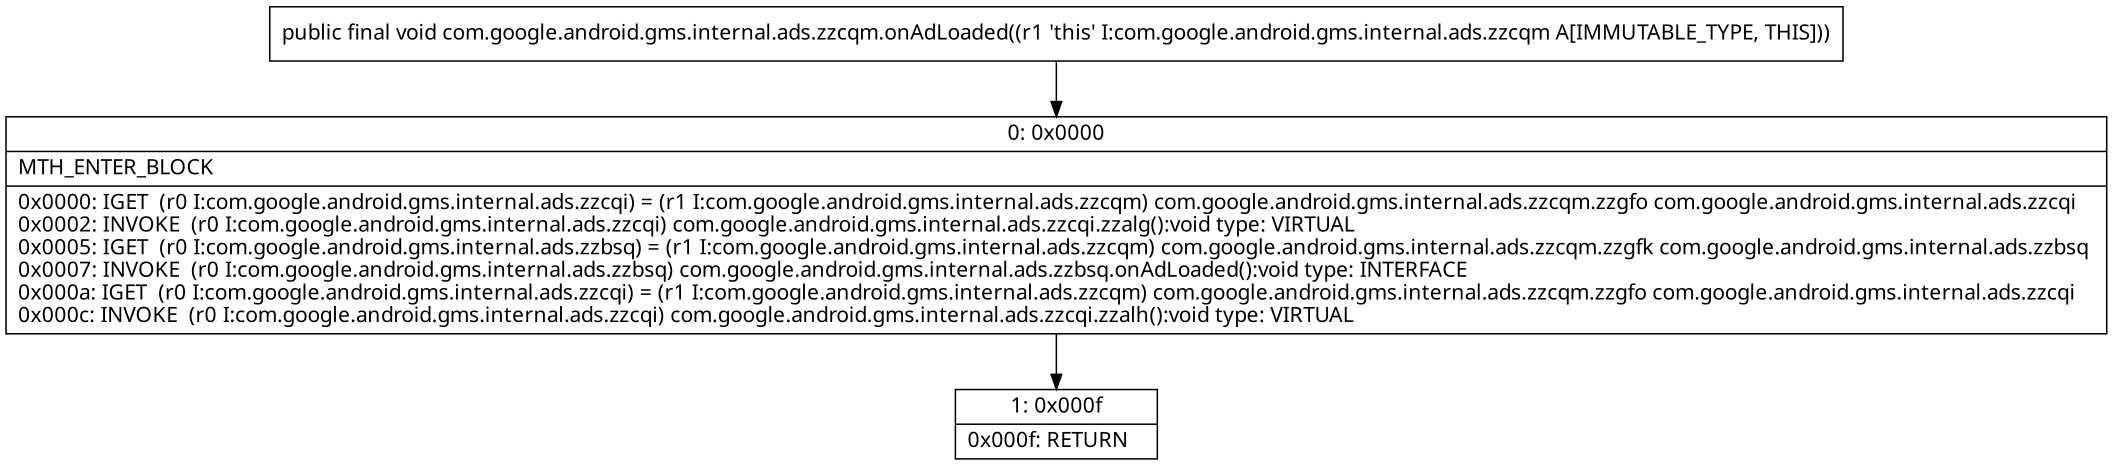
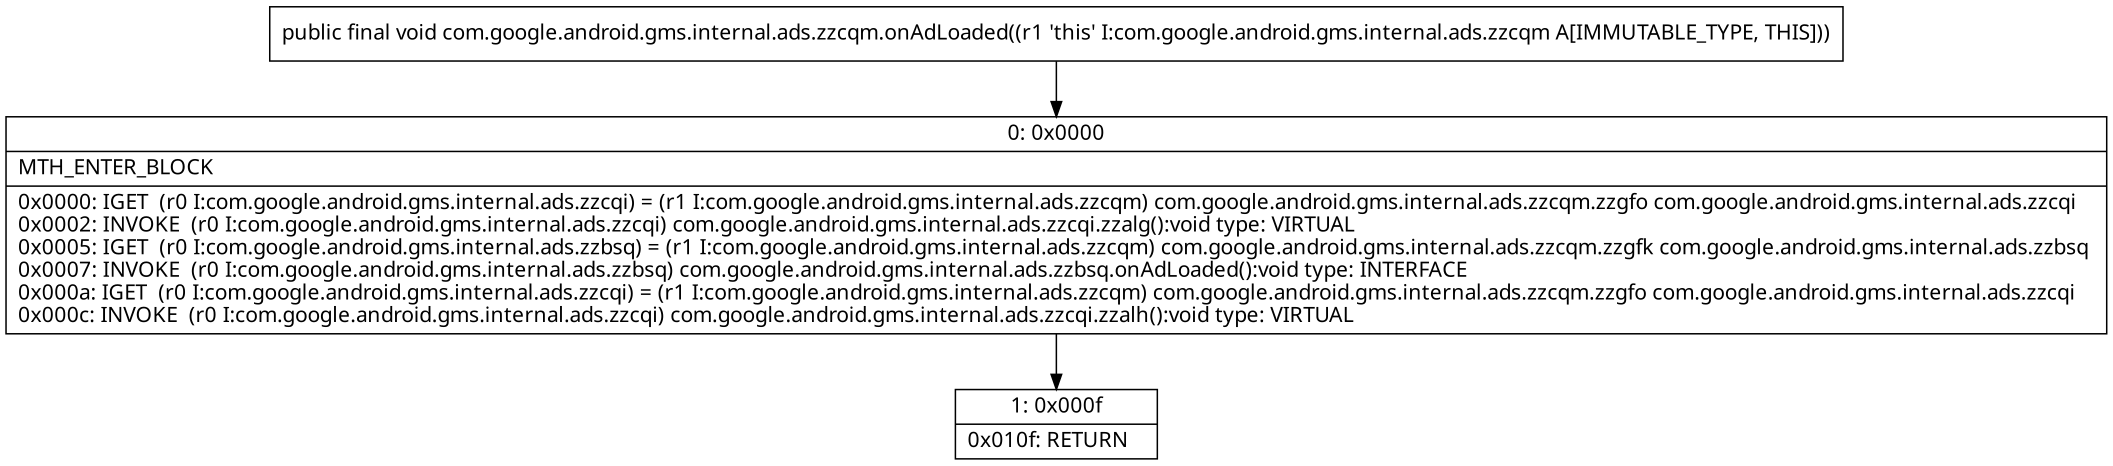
  digraph {
    fontname="Noto Sans"
    node [shape=record fontname="Noto Sans"]
    edge [fontname="Noto Sans"]
    n1 [label="{0\:\ 0x0000|MTH_ENTER_BLOCK\l|0x0000: IGET  (r0 I:com.google.android.gms.internal.ads.zzcqi) = (r1 I:com.google.android.gms.internal.ads.zzcqm) com.google.android.gms.internal.ads.zzcqm.zzgfo com.google.android.gms.internal.ads.zzcqi \l0x0002: INVOKE  (r0 I:com.google.android.gms.internal.ads.zzcqi) com.google.android.gms.internal.ads.zzcqi.zzalg():void type: VIRTUAL \l0x0005: IGET  (r0 I:com.google.android.gms.internal.ads.zzbsq) = (r1 I:com.google.android.gms.internal.ads.zzcqm) com.google.android.gms.internal.ads.zzcqm.zzgfk com.google.android.gms.internal.ads.zzbsq \l0x0007: INVOKE  (r0 I:com.google.android.gms.internal.ads.zzbsq) com.google.android.gms.internal.ads.zzbsq.onAdLoaded():void type: INTERFACE \l0x000a: IGET  (r0 I:com.google.android.gms.internal.ads.zzcqi) = (r1 I:com.google.android.gms.internal.ads.zzcqm) com.google.android.gms.internal.ads.zzcqm.zzgfo com.google.android.gms.internal.ads.zzcqi \l0x000c: INVOKE  (r0 I:com.google.android.gms.internal.ads.zzcqi) com.google.android.gms.internal.ads.zzcqi.zzalh():void type: VIRTUAL \l}"]
-   n2 [label="{1\:\ 0x000f|0x000f: RETURN   \l}"]
+   n2 [label="{1\:\ 0x000f|0x010f: RETURN   \l}"]
    n3 [label="{public final void com.google.android.gms.internal.ads.zzcqm.onAdLoaded((r1 'this' I:com.google.android.gms.internal.ads.zzcqm A[IMMUTABLE_TYPE, THIS])) }"]
    n1 -> n2
    n3 -> n1
  }
